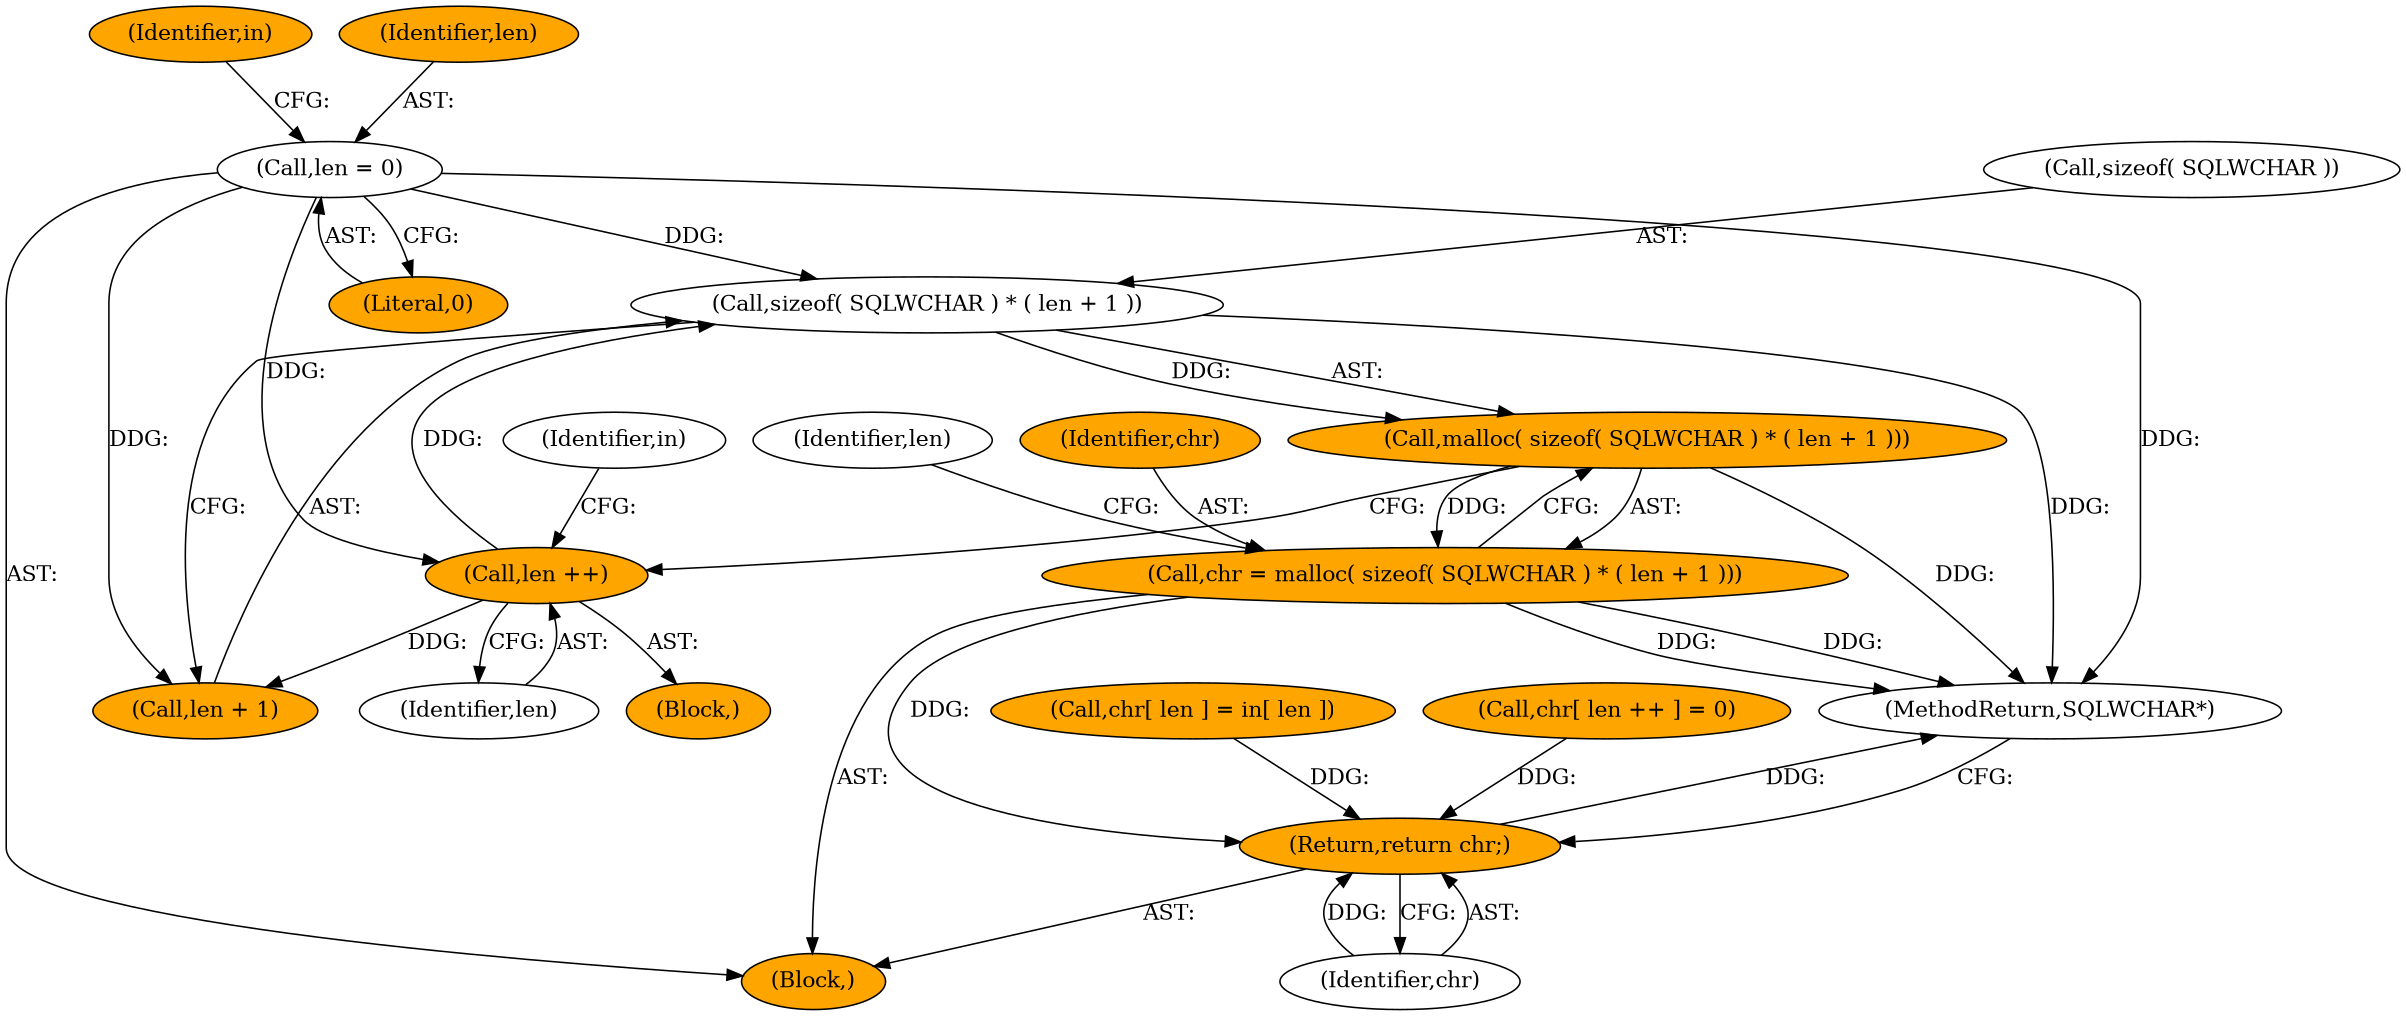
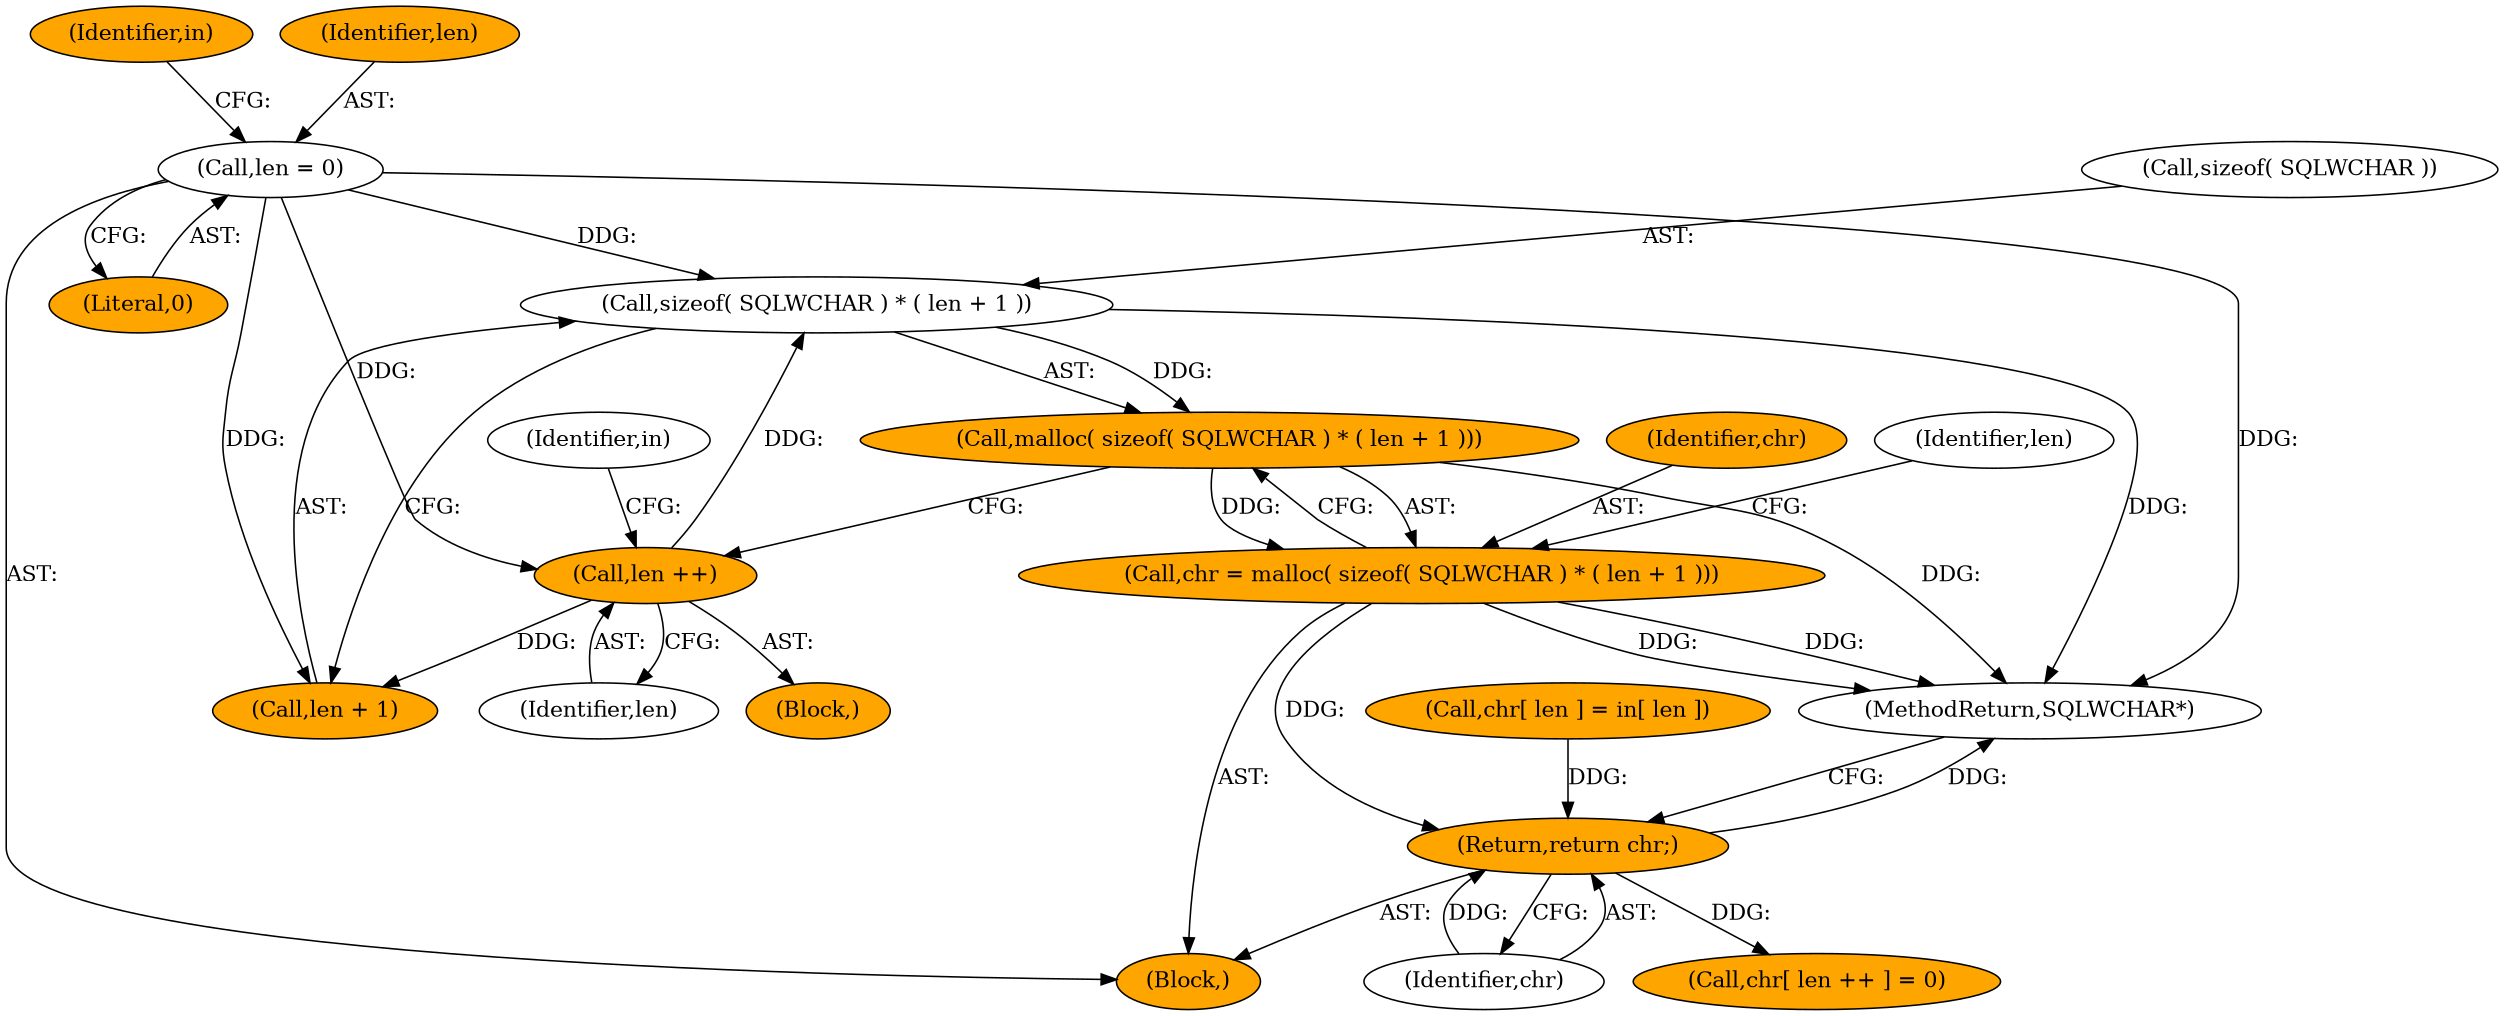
  digraph {
    node [fillcolor=orange style=filled]
    n1 [fillcolor=white label="(Call,sizeof( SQLWCHAR ) * ( len + 1 ))"]
    n2 [label="(Call,malloc( sizeof( SQLWCHAR ) * ( len + 1 )))"]
    n3 [label="(Call,len + 1)"]
    n4 [fillcolor=white label="(MethodReturn,SQLWCHAR*)"]
    n5 [label="(Call,len ++)"]
    n6 [label="(Call,chr = malloc( sizeof( SQLWCHAR ) * ( len + 1 )))"]
    n7 [label="(Return,return chr;)"]
    n8 [fillcolor=white label="(Identifier,len)"]
    n9 [label="(Block,)"]
    n10 [fillcolor=white label="(Call,len = 0)"]
    n11 [label="(Literal,0)"]
    n12 [label="(Block,)"]
    n13 [fillcolor=white label="(Identifier,chr)"]
    n14 [label="(Identifier,chr)"]
    n15 [fillcolor=white label="(Call,sizeof( SQLWCHAR ))"]
    n16 [label="(Call,chr[ len ] = in[ len ])"]
    n17 [label="(Identifier,in)"]
    n18 [label="(Identifier,len)"]
    n19 [label="(Call,chr[ len ++ ] = 0)"]
    n20 [fillcolor=white label="(Identifier,len)"]
    n21 [fillcolor=white label="(Identifier,in)"]
    n1 -> n2 [label="AST: "]
    n1 -> n2 [label="DDG: "]
    n1 -> n3 [label="CFG: "]
    n1 -> n4 [label="DDG: "]
    n2 -> n4 [label="DDG: "]
    n2 -> n5 [label="CFG: "]
    n2 -> n6 [label="AST: "]
    n2 -> n6 [label="DDG: "]
    n3 -> n1 [label="AST: "]
    n4 -> n7 [label="CFG: "]
    n5 -> n1 [label="DDG: "]
    n5 -> n3 [label="DDG: "]
    n5 -> n8 [label="CFG: "]
    n5 -> n9 [label="AST: "]
    n6 -> n2 [label="CFG: "]
    n6 -> n4 [label="DDG: "]
    n6 -> n4 [label="DDG: "]
    n6 -> n7 [label="DDG: "]
    n6 -> n12 [label="AST: "]
    n7 -> n4 [label="DDG: "]
    n7 -> n12 [label="AST: "]
    n7 -> n13 [label="CFG: "]
    n8 -> n5 [label="AST: "]
    n10 -> n1 [label="DDG: "]
    n10 -> n3 [label="DDG: "]
    n10 -> n4 [label="DDG: "]
    n10 -> n5 [label="DDG: "]
    n10 -> n11 [label="CFG: "]
    n10 -> n12 [label="AST: "]
    n11 -> n10 [label="AST: "]
    n13 -> n7 [label="AST: "]
    n13 -> n7 [label="DDG: "]
    n14 -> n6 [label="AST: "]
    n15 -> n1 [label="AST: "]
    n16 -> n7 [label="DDG: "]
    n17 -> n10 [label="CFG: "]
    n18 -> n10 [label="AST: "]
-   n19 -> n7 [label="DDG: "]
+   n7 -> n19 [label="DDG: "]
    n20 -> n6 [label="CFG: "]
    n21 -> n5 [label="CFG: "]
  }
